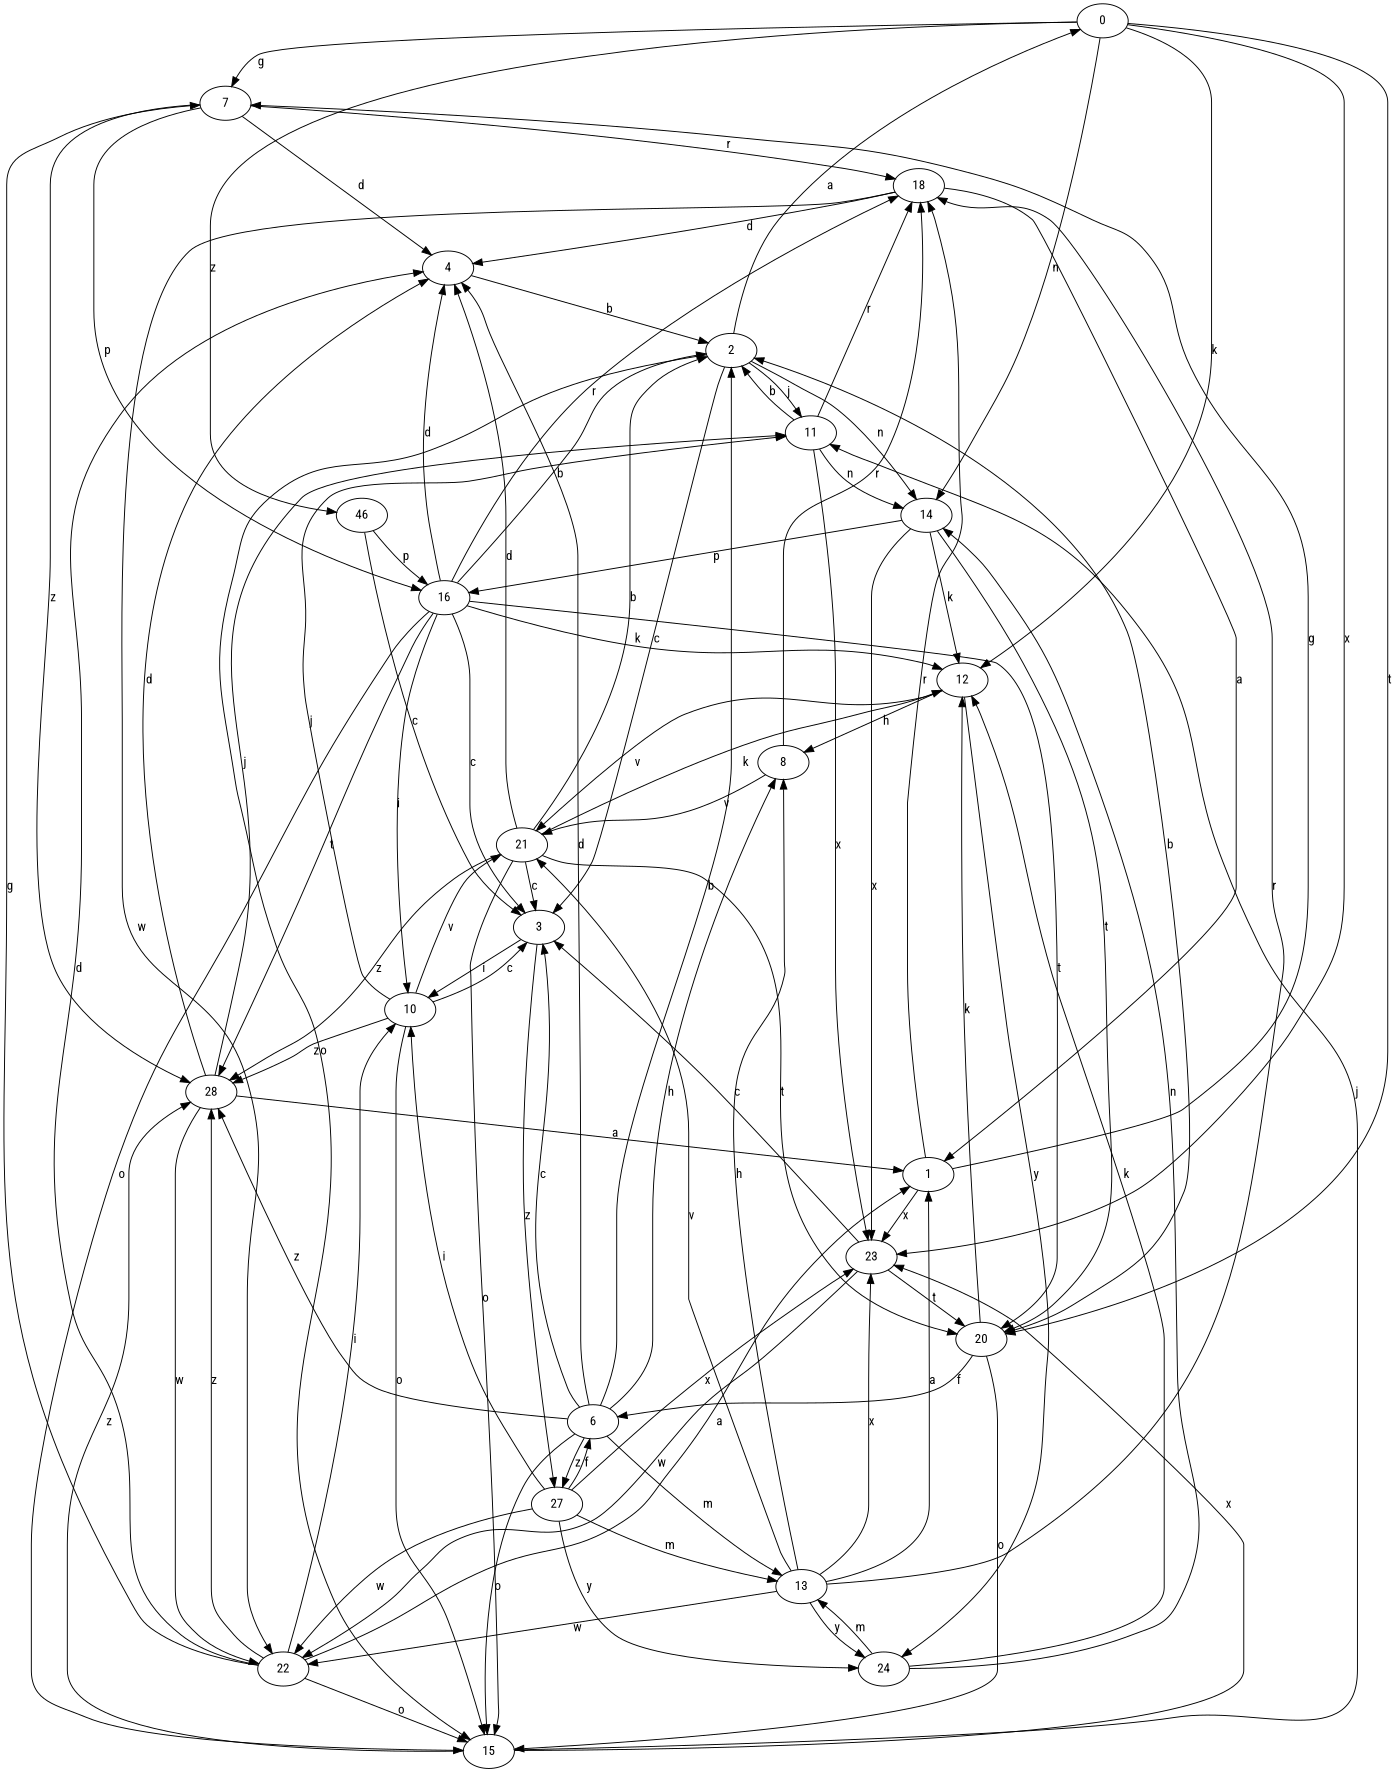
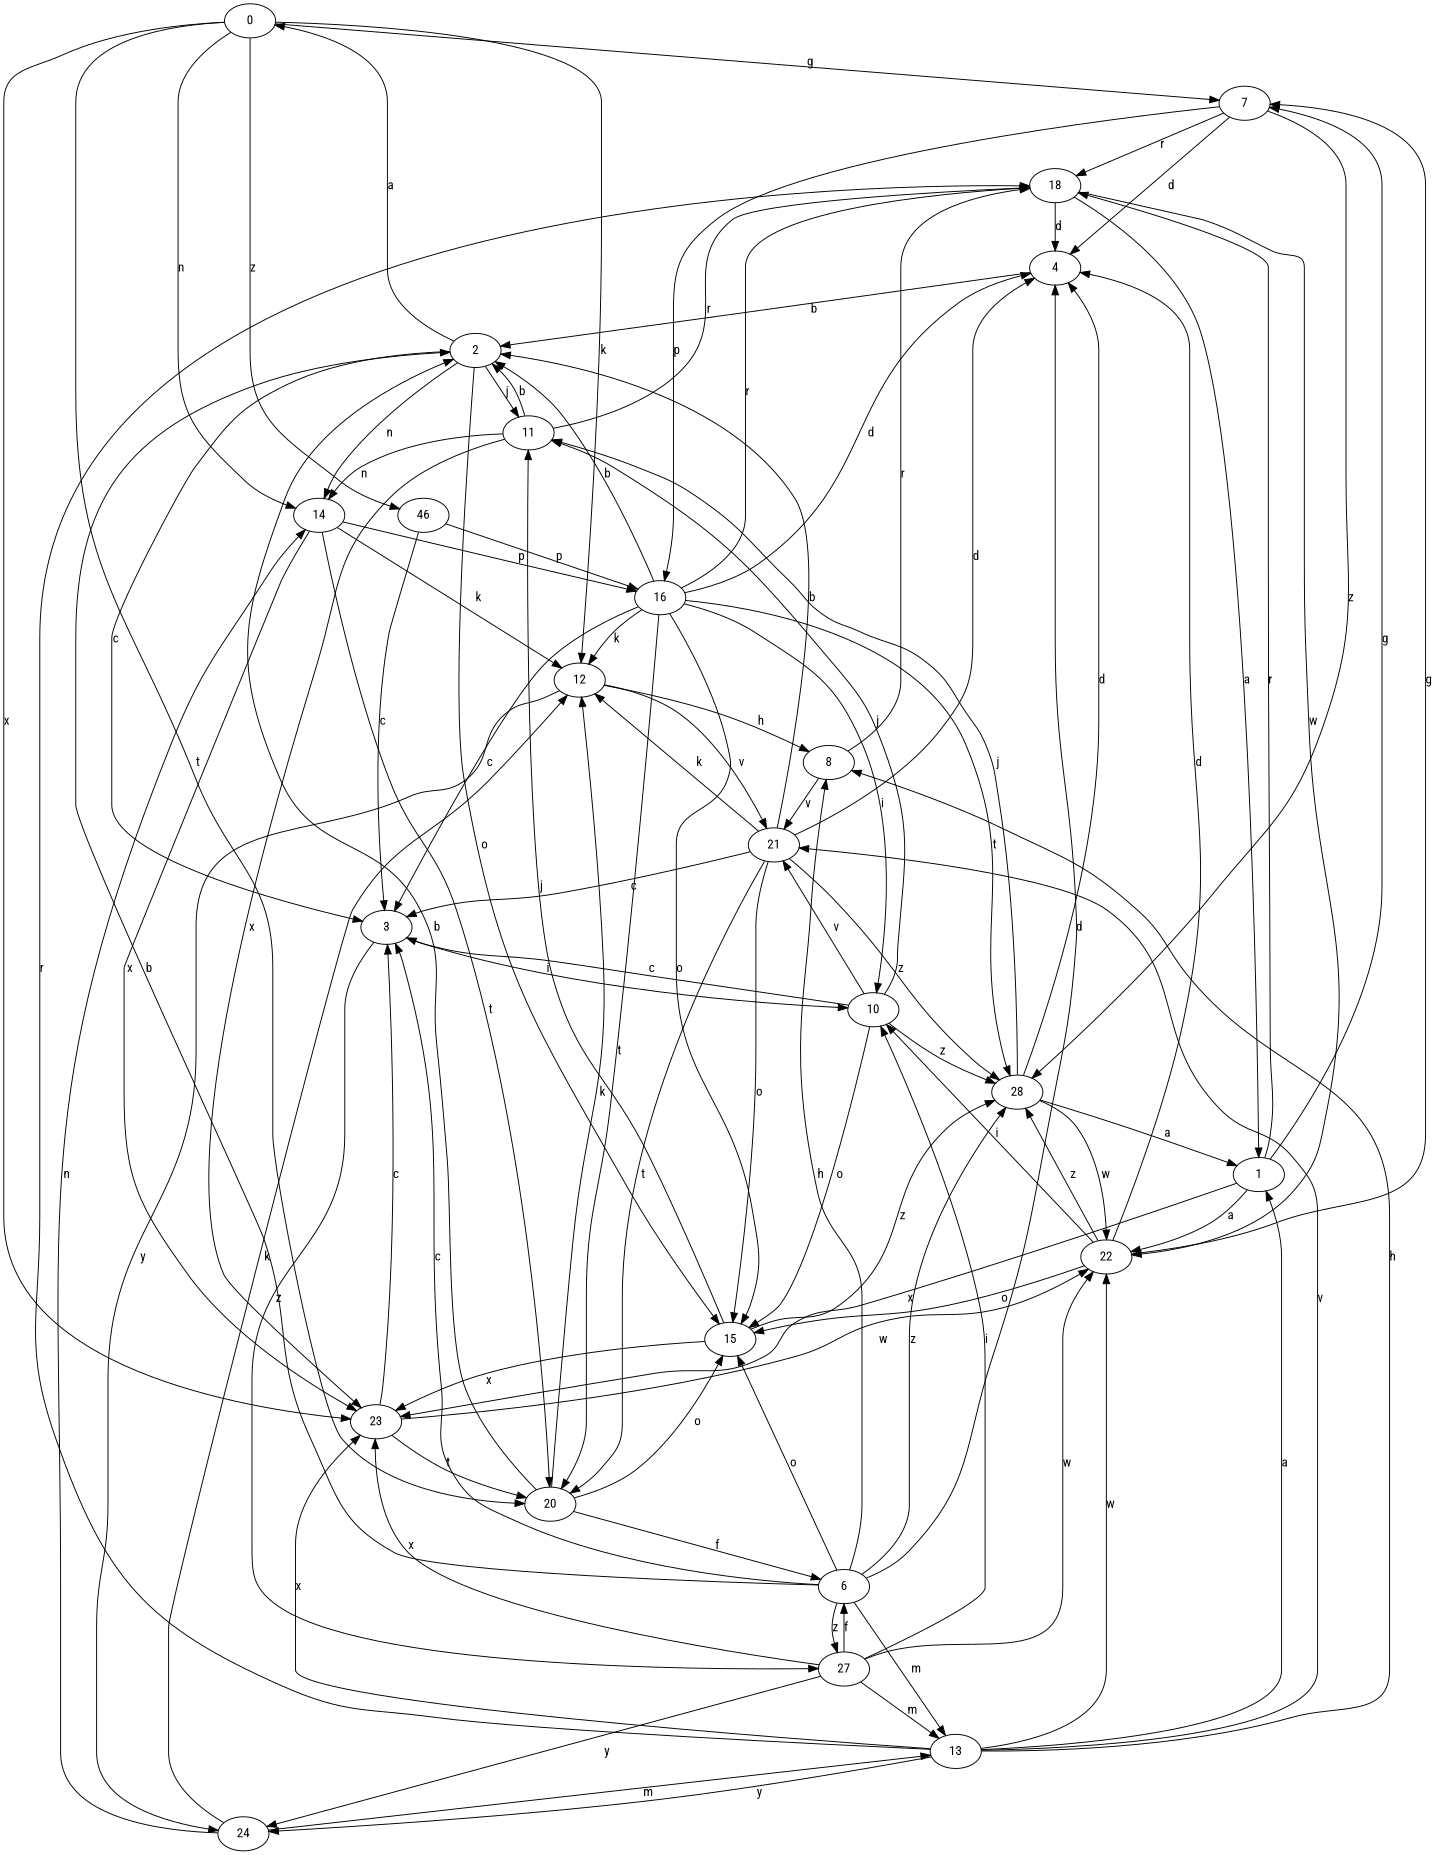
  strict digraph {
    fontname="Roboto Condensed"
    node [fontname="Roboto Condensed"]
    edge [fontname="Roboto Condensed"]
    0
    7
    12
    14
    20
    23
    n7 [label=46]
    18
    4
    28
    16
    8
    21
    24
    2
    15
    6
    3
    22
    1
    11
    10
    27
    13
    0 -> 7 [label=g]
    0 -> 12 [label=k]
    0 -> 14 [label=n]
    0 -> 20 [label=t]
    0 -> 23 [label=x]
    0 -> n7 [label=z]
    7 -> 18 [label=r]
    7 -> 4 [label=d]
    7 -> 28 [label=z]
    7 -> 16 [label=p]
    12 -> 8 [label=h]
    12 -> 21 [label=v]
    12 -> 24 [label=y]
    14 -> 12 [label=k]
    14 -> 20 [label=t]
    14 -> 23 [label=x]
    14 -> 16 [label=p]
    20 -> 12 [label=k]
    20 -> 2 [label=b]
    20 -> 15 [label=o]
    20 -> 6 [label=f]
    23 -> 20 [label=t]
    23 -> 3 [label=c]
    23 -> 22 [label=w]
    n7 -> 16 [label=p]
    n7 -> 3 [label=c]
    18 -> 4 [label=d]
    18 -> 22 [label=w]
    18 -> 1 [label=a]
    4 -> 2 [label=b]
    28 -> 4 [label=d]
    28 -> 22 [label=w]
    28 -> 1 [label=a]
    28 -> 11 [label=j]
    16 -> 12 [label=k]
    16 -> 20 [label=t]
    16 -> 18 [label=r]
    16 -> 4 [label=d]
    16 -> 28 [label=t]
    16 -> 2 [label=b]
    16 -> 15 [label=o]
    16 -> 3 [label=c]
    16 -> 10 [label=i]
    8 -> 18 [label=r]
    8 -> 21 [label=v]
    21 -> 12 [label=k]
    21 -> 20 [label=t]
    21 -> 4 [label=d]
    21 -> 28 [label=z]
    21 -> 2 [label=b]
    21 -> 15 [label=o]
    21 -> 3 [label=c]
    24 -> 12 [label=k]
    24 -> 14 [label=n]
    24 -> 13 [label=m]
    2 -> 0 [label=a]
    2 -> 14 [label=n]
    2 -> 15 [label=o]
    2 -> 3 [label=c]
    2 -> 11 [label=j]
    15 -> 23 [label=x]
    15 -> 28 [label=z]
    15 -> 11 [label=j]
    6 -> 4 [label=d]
    6 -> 28 [label=z]
    6 -> 8 [label=h]
    6 -> 2 [label=b]
    6 -> 15 [label=o]
    6 -> 3 [label=c]
    6 -> 27 [label=z]
    6 -> 13 [label=m]
    3 -> 10 [label=i]
    3 -> 27 [label=z]
    22 -> 7 [label=g]
    22 -> 4 [label=d]
    22 -> 28 [label=z]
    22 -> 15 [label=o]
-   22 -> 1 [label=a]
+   1 -> 22 [label=a]
    22 -> 10 [label=i]
    1 -> 7 [label=g]
    1 -> 23 [label=x]
    1 -> 18 [label=r]
    11 -> 14 [label=n]
    11 -> 23 [label=x]
    11 -> 18 [label=r]
    11 -> 2 [label=b]
    10 -> 28 [label=z]
    10 -> 21 [label=v]
    10 -> 15 [label=o]
    10 -> 3 [label=c]
    10 -> 11 [label=j]
    27 -> 23 [label=x]
    27 -> 24 [label=y]
    27 -> 6 [label=f]
    27 -> 22 [label=w]
    27 -> 10 [label=i]
    27 -> 13 [label=m]
    13 -> 23 [label=x]
    13 -> 18 [label=r]
    13 -> 8 [label=h]
    13 -> 21 [label=v]
    13 -> 24 [label=y]
    13 -> 22 [label=w]
    13 -> 1 [label=a]
  }
